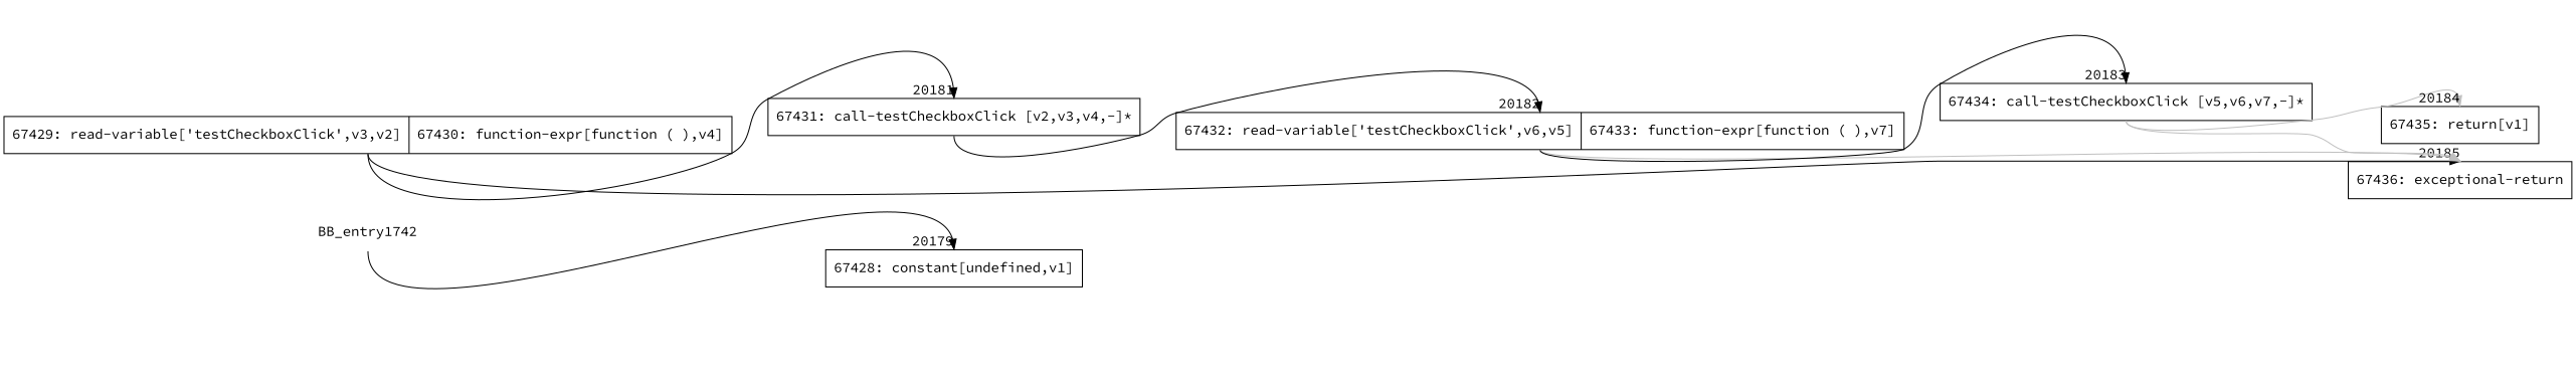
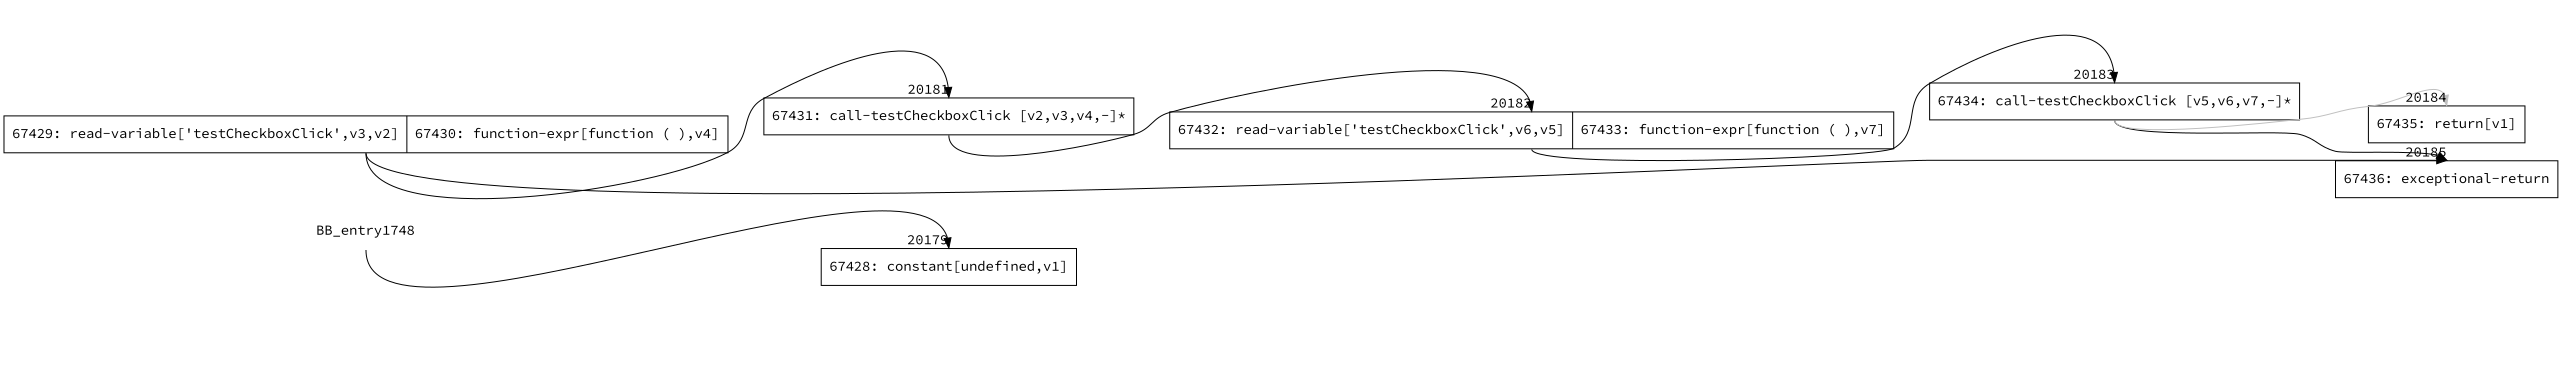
  digraph {
    fontname="Source Code Pro"
    rankdir=LR
    node [fontname="Source Code Pro" shape=record]
    edge [fontname="Source Code Pro" headport=n tailport=s]
-   BB_entry1748 [shape=none label=BB_entry1742]
+   BB_entry1748 [shape=none]
    n2 [label="{67428: constant[undefined,v1]}"]
    n3 [label="{67429: read-variable['testCheckboxClick',v3,v2]|67430: function-expr[function ( ),v4]}"]
    n4 [label="{67431: call-testCheckboxClick [v2,v3,v4,-]*}"]
    n5 [label="{67436: exceptional-return}"]
    n6 [label="{67432: read-variable['testCheckboxClick',v6,v5]|67433: function-expr[function ( ),v7]}"]
    n7 [label="{67434: call-testCheckboxClick [v5,v6,v7,-]*}"]
    n8 [label="{67435: return[v1]}"]
    BB_entry1748 -> n2 [headlabel="    20179"]
    n3 -> n4 [headlabel="      20181"]
    n3 -> n5 [color=black headlabel="      20185"]
    n4 -> n6 [headlabel="      20182"]
-   n6 -> n5 [color=gray]
    n6 -> n7 [headlabel="      20183"]
-   n7 -> n5 [color=gray]
+   n7 -> n5 [color=black]
    n7 -> n8 [color=gray headlabel="      20184"]
  }
